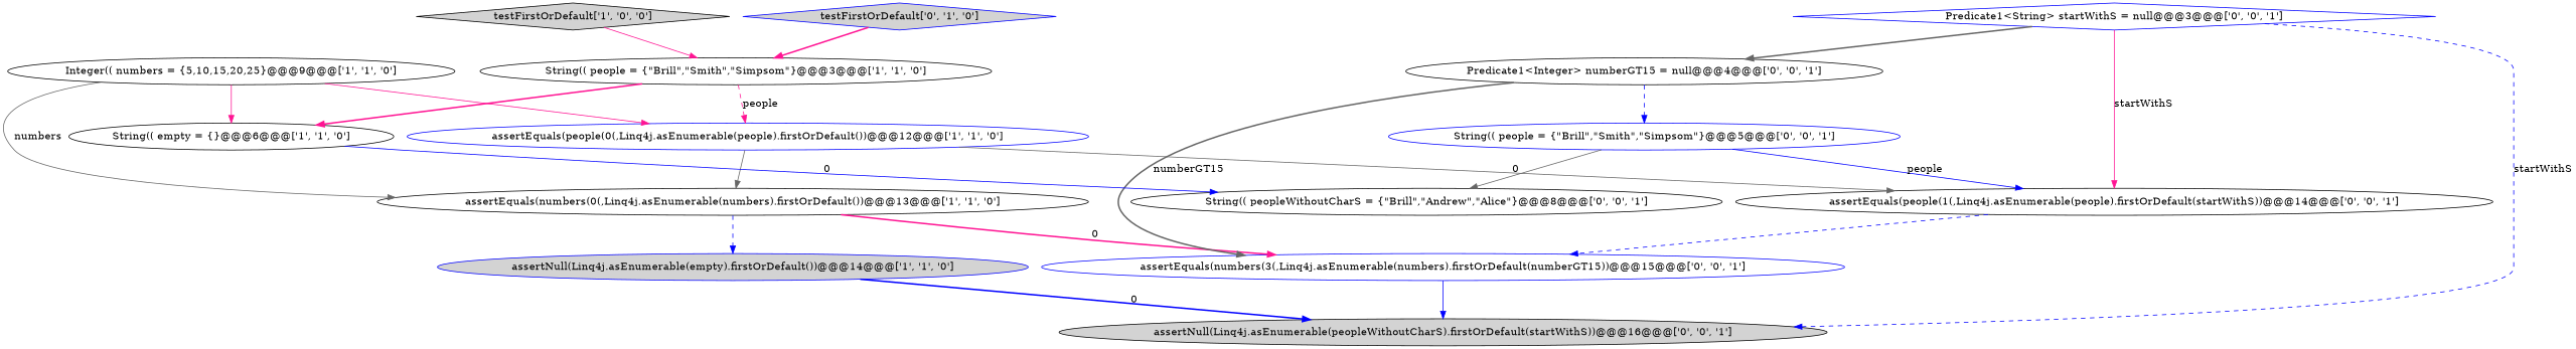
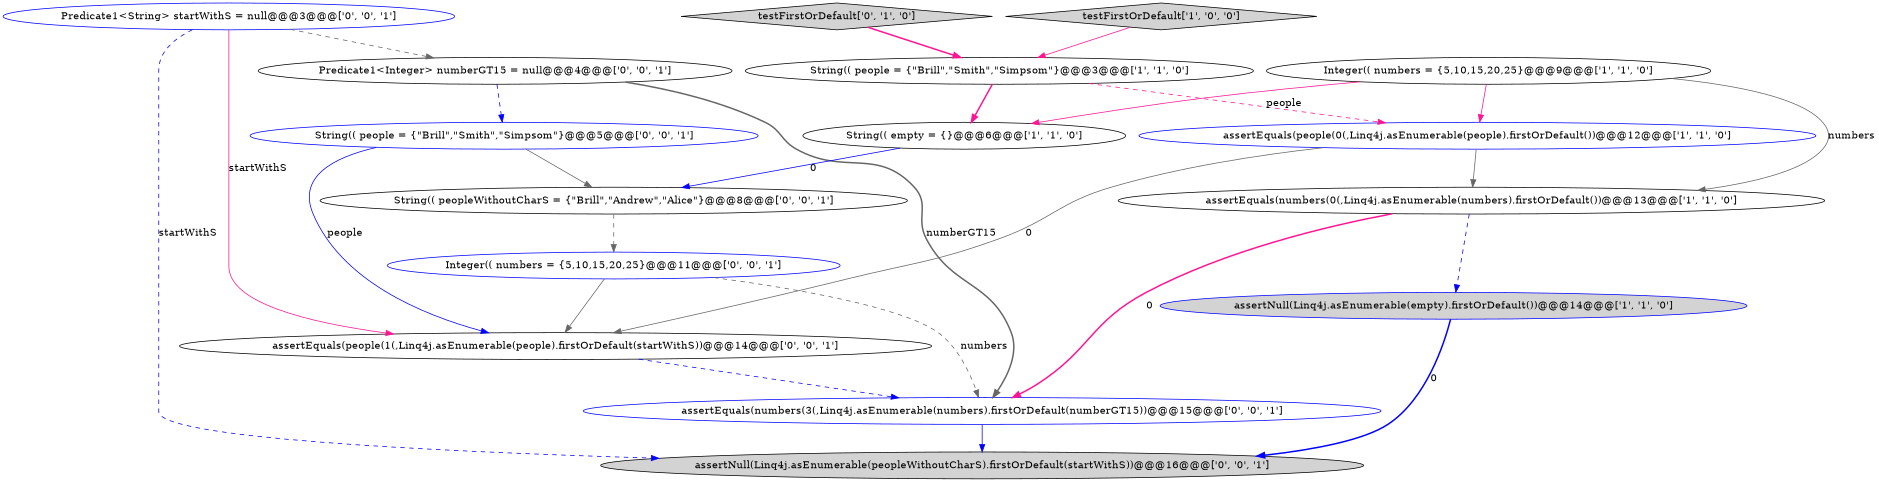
  digraph {
    node [color=black fillcolor=white shape=ellipse style=filled]
    edge [color=gray40 style=solid]
    n1 [color=blue label="assertEquals(people(0(,Linq4j.asEnumerable(people).firstOrDefault())@@@12@@@['1', '1', '0']"]
    n2 [label="assertEquals(numbers(0(,Linq4j.asEnumerable(numbers).firstOrDefault())@@@13@@@['1', '1', '0']"]
    n3 [label="assertEquals(people(1(,Linq4j.asEnumerable(people).firstOrDefault(startWithS))@@@14@@@['0', '0', '1']"]
    n4 [color=blue label="assertEquals(numbers(3(,Linq4j.asEnumerable(numbers).firstOrDefault(numberGT15))@@@15@@@['0', '0', '1']"]
    n5 [color=blue fillcolor=lightgray label="assertNull(Linq4j.asEnumerable(empty).firstOrDefault())@@@14@@@['1', '1', '0']"]
    n6 [color=blue label="String(( people = {\"Brill\",\"Smith\",\"Simpsom\"}@@@5@@@['0', '0', '1']"]
    n7 [label="String(( peopleWithoutCharS = {\"Brill\",\"Andrew\",\"Alice\"}@@@8@@@['0', '0', '1']"]
+   n8 [color=blue label="Integer(( numbers = {5,10,15,20,25}@@@11@@@['0', '0', '1']"]
    n9 [label="Predicate1<Integer> numberGT15 = null@@@4@@@['0', '0', '1']"]
    n10 [fillcolor=lightgray label="assertNull(Linq4j.asEnumerable(peopleWithoutCharS).firstOrDefault(startWithS))@@@16@@@['0', '0', '1']"]
    n11 [label="Integer(( numbers = {5,10,15,20,25}@@@9@@@['1', '1', '0']"]
    n12 [label="String(( empty = {}@@@6@@@['1', '1', '0']"]
-   n13 [color=blue label="Predicate1<String> startWithS = null@@@3@@@['0', '0', '1']" shape=diamond]
-   n14 [color=blue fillcolor=lightgray label="testFirstOrDefault['0', '1', '0']" shape=diamond]
+   n13 [color=blue label="Predicate1<String> startWithS = null@@@3@@@['0', '0', '1']"]
+   n14 [fillcolor=lightgray label="testFirstOrDefault['0', '1', '0']" shape=diamond]
    n15 [label="String(( people = {\"Brill\",\"Smith\",\"Simpsom\"}@@@3@@@['1', '1', '0']"]
    n16 [fillcolor=lightgray label="testFirstOrDefault['1', '0', '0']" shape=diamond]
    n1 -> n2
    n1 -> n3 [label=0]
    n2 -> n4 [color=deeppink label=0 style=bold]
    n2 -> n5 [color=blue style=dashed]
    n3 -> n4 [color=blue style=dashed]
    n4 -> n10 [color=blue]
    n5 -> n10 [color=blue label=0 style=bold]
    n6 -> n3 [color=blue label=people]
    n6 -> n7
+   n7 -> n8 [style=dashed]
+   n8 -> n3
+   n8 -> n4 [label=numbers style=dashed]
    n9 -> n4 [label=numberGT15 style=bold]
    n9 -> n6 [color=blue style=dashed]
    n11 -> n1 [color=deeppink]
    n11 -> n2 [label=numbers]
    n11 -> n12 [color=deeppink]
    n12 -> n7 [color=blue label=0]
    n13 -> n3 [color=deeppink label=startWithS]
-   n13 -> n9 [style=bold]
+   n13 -> n9 [style=dashed]
    n13 -> n10 [color=blue label=startWithS style=dashed]
    n14 -> n15 [color=deeppink style=bold]
    n15 -> n1 [color=deeppink label=people style=dashed]
    n15 -> n12 [color=deeppink style=bold]
    n16 -> n15 [color=deeppink]
  }
